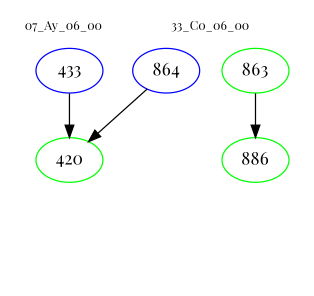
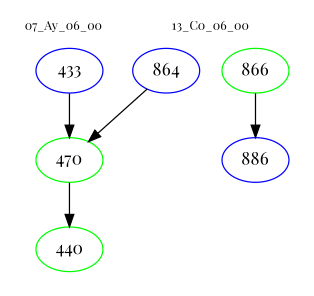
  digraph {
    fontname="Playfair Display"
    node [color=green fontname="Playfair Display"]
    edge [color=black fontname="Playfair Display"]
    n1 [color=blue label=433]
-   n2 [label=420]
+   n2 [label=470]
+   n3 [label=440]
    n4 [color=blue label=864]
-   n5 [label=863]
-   n6 [label=886]
+   n5 [label=866]
+   n6 [color=blue label=886]
    subgraph cluster_1 {
      color=white
      fontsize=10
      label="07_Ay_06_00"
      n1
      n2
+     n3
    }
    subgraph cluster_2 {
      color=white
      fontsize=10
-     label="33_C0_06_00"
+     label="13_C0_06_00"
      n4
      n5
      n6
    }
    n1 -> n2
+   n2 -> n3
    n4 -> n2
    n5 -> n6
  }
